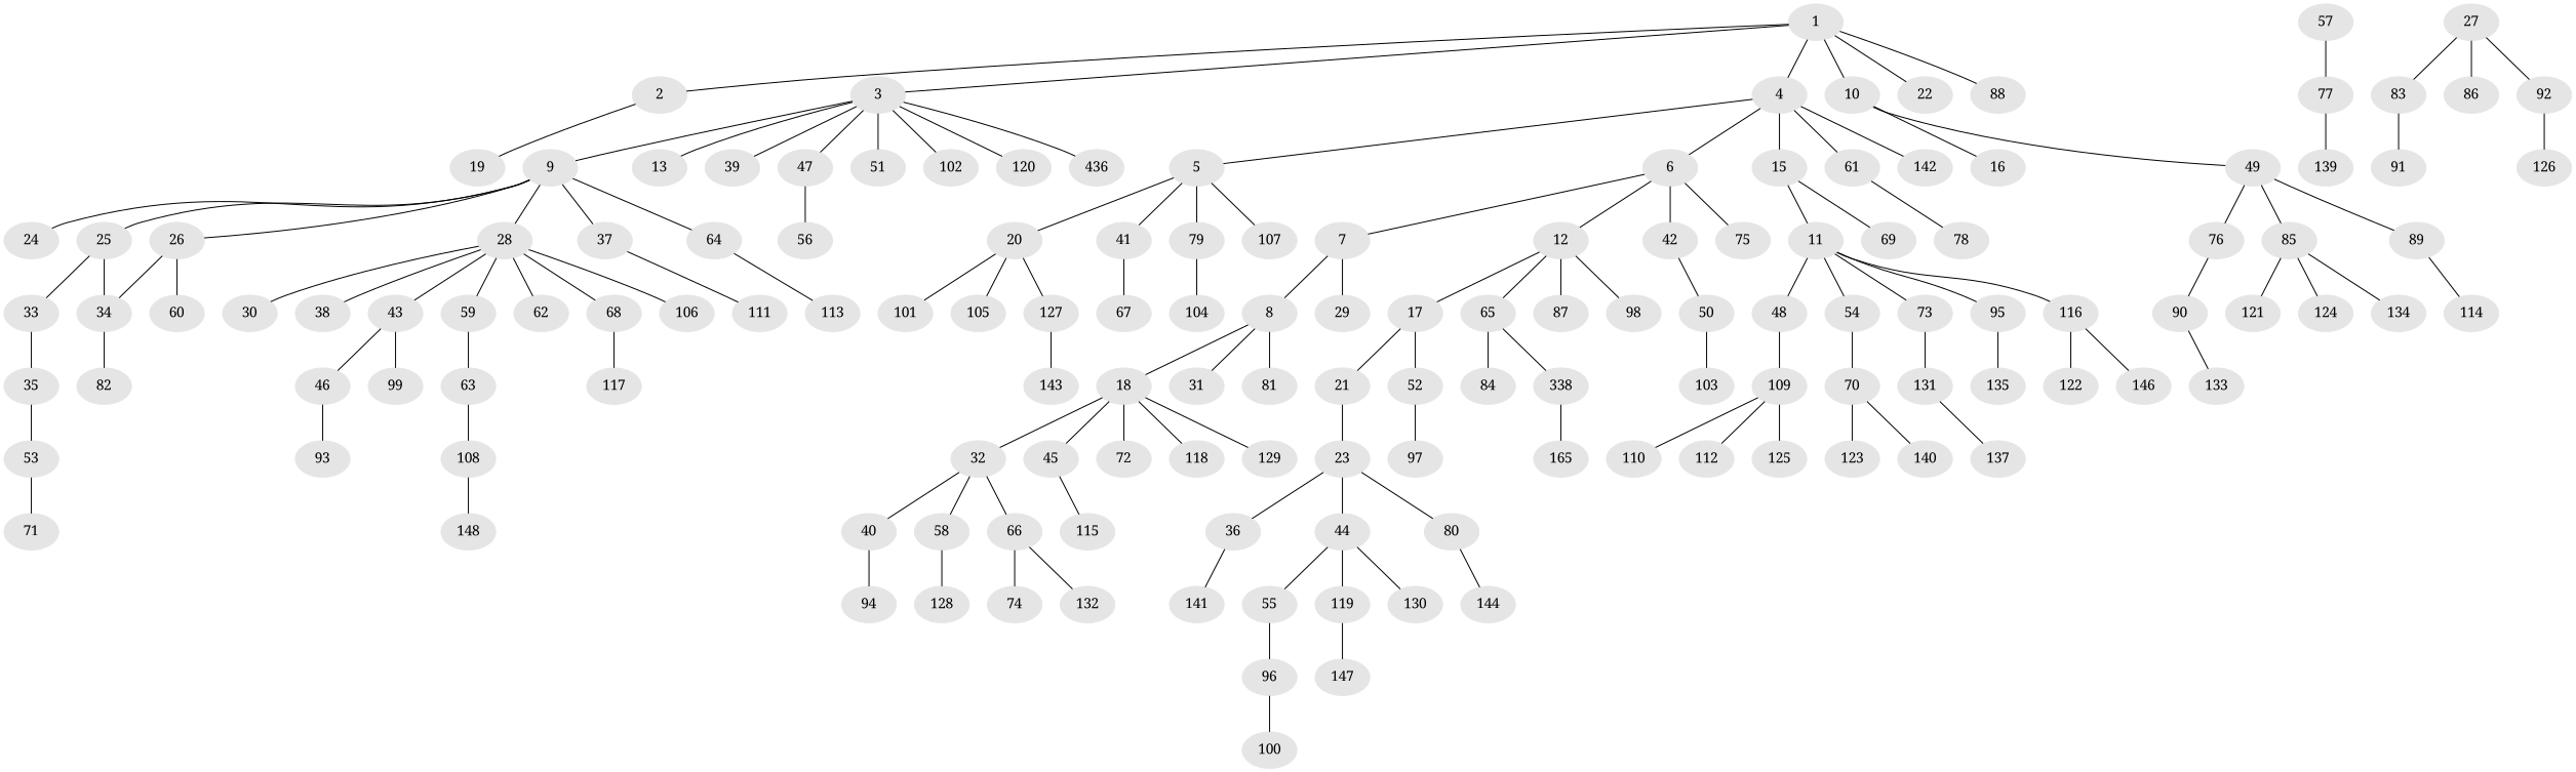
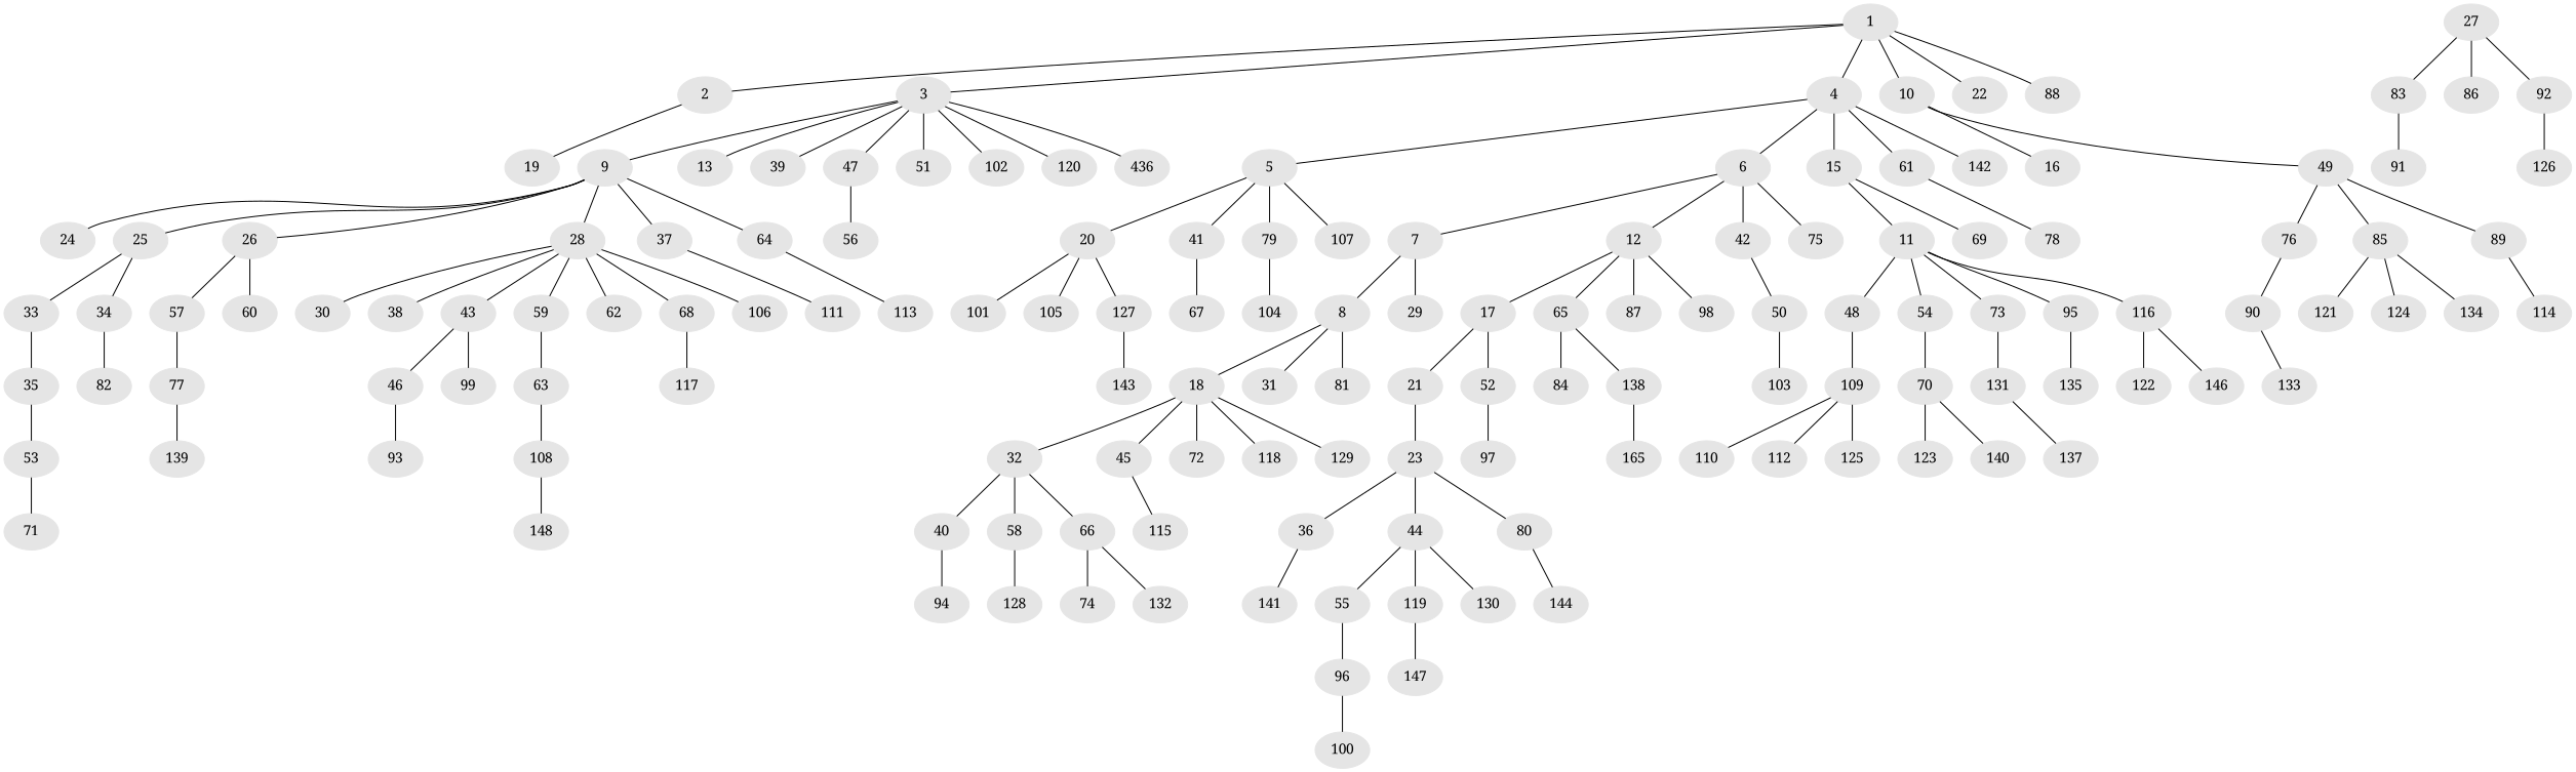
  graph {
    fontname="Noto Serif"
    node [color=gray90 fontname="Noto Serif" style=filled]
    edge [fontname="Noto Serif"]
    1
    2
    3
    4
    10
    22
    88
    19
    9
    13
    39
    47
    51
    102
    120
    n16 [label=436]
    5
    6
    15
    61
    142
    16
    49
    24
    25
    26
    28
    37
    64
    56
    20
    41
    79
    107
    7
    12
    42
    75
    11
    48
    54
    73
    95
    116
    69
    78
    101
    105
    127
    67
    104
    8
    29
    17
    65
    87
    98
    50
    18
    31
    81
    32
    45
    72
    118
    129
    33
    34
    57
    60
    30
    38
    43
    59
    62
    68
    106
    111
    113
    76
    85
    89
    109
    70
    131
    135
    122
    146
    21
    52
    84
-   138 [label=338]
+   138
    27
    83
    86
    92
    23
    97
    40
    58
    66
    115
    143
    36
    44
    80
    141
    55
    119
    130
    144
    35
    82
    77
    91
    126
    46
    99
    63
    117
    94
    128
    74
    132
    53
    71
    103
    93
    96
    147
    110
    112
    125
    90
    121
    124
    134
    114
    123
    140
    100
    139
    108
    148
    n145 [label=165]
    137
    133
    1 -- 2
    1 -- 3
    1 -- 4
    1 -- 10
    1 -- 22
    1 -- 88
    2 -- 19
    3 -- 9
    3 -- 13
    3 -- 39
    3 -- 47
    3 -- 51
    3 -- 102
    3 -- 120
    3 -- n16
    4 -- 5
    4 -- 6
    4 -- 15
    4 -- 61
    4 -- 142
    10 -- 16
    10 -- 49
    9 -- 24
    9 -- 25
    9 -- 26
    9 -- 28
    9 -- 37
    9 -- 64
    47 -- 56
    5 -- 20
    5 -- 41
    5 -- 79
    5 -- 107
    6 -- 7
    6 -- 12
    6 -- 42
    6 -- 75
    15 -- 11
    15 -- 69
    61 -- 78
    49 -- 76
    49 -- 85
    49 -- 89
    25 -- 33
    25 -- 34
-   26 -- 34
+   26 -- 57
    26 -- 60
    28 -- 30
    28 -- 38
    28 -- 43
    28 -- 59
    28 -- 62
    28 -- 68
    28 -- 106
    37 -- 111
    64 -- 113
    20 -- 101
    20 -- 105
    20 -- 127
    41 -- 67
    79 -- 104
    7 -- 8
    7 -- 29
    12 -- 17
    12 -- 65
    12 -- 87
    12 -- 98
    42 -- 50
    11 -- 48
    11 -- 54
    11 -- 73
    11 -- 95
    11 -- 116
    48 -- 109
    54 -- 70
    73 -- 131
    95 -- 135
    116 -- 122
    116 -- 146
    127 -- 143
    8 -- 18
    8 -- 31
    8 -- 81
    17 -- 21
    17 -- 52
    65 -- 84
    65 -- 138
    50 -- 103
    18 -- 32
    18 -- 45
    18 -- 72
    18 -- 118
    18 -- 129
    32 -- 40
    32 -- 58
    32 -- 66
    45 -- 115
    33 -- 35
    34 -- 82
    57 -- 77
    43 -- 46
    43 -- 99
    59 -- 63
    68 -- 117
    76 -- 90
    85 -- 121
    85 -- 124
    85 -- 134
    89 -- 114
    109 -- 110
    109 -- 112
    109 -- 125
    70 -- 123
    70 -- 140
    131 -- 137
    21 -- 23
    52 -- 97
    138 -- n145
    27 -- 83
    27 -- 86
    27 -- 92
    83 -- 91
    92 -- 126
    23 -- 36
    23 -- 44
    23 -- 80
    40 -- 94
    58 -- 128
    66 -- 74
    66 -- 132
    36 -- 141
    44 -- 55
    44 -- 119
    44 -- 130
    80 -- 144
    55 -- 96
    119 -- 147
    35 -- 53
    77 -- 139
    46 -- 93
    63 -- 108
    53 -- 71
    96 -- 100
    90 -- 133
    108 -- 148
  }
